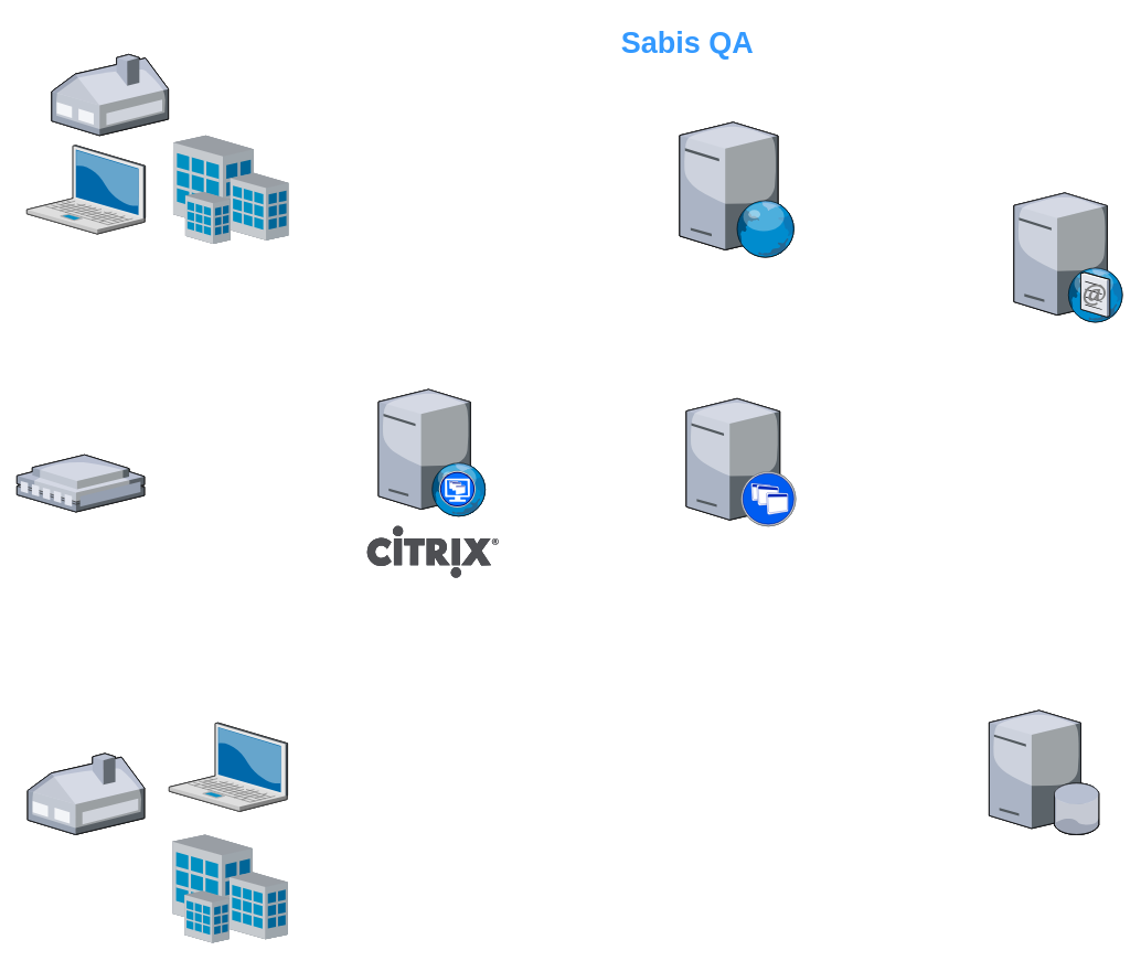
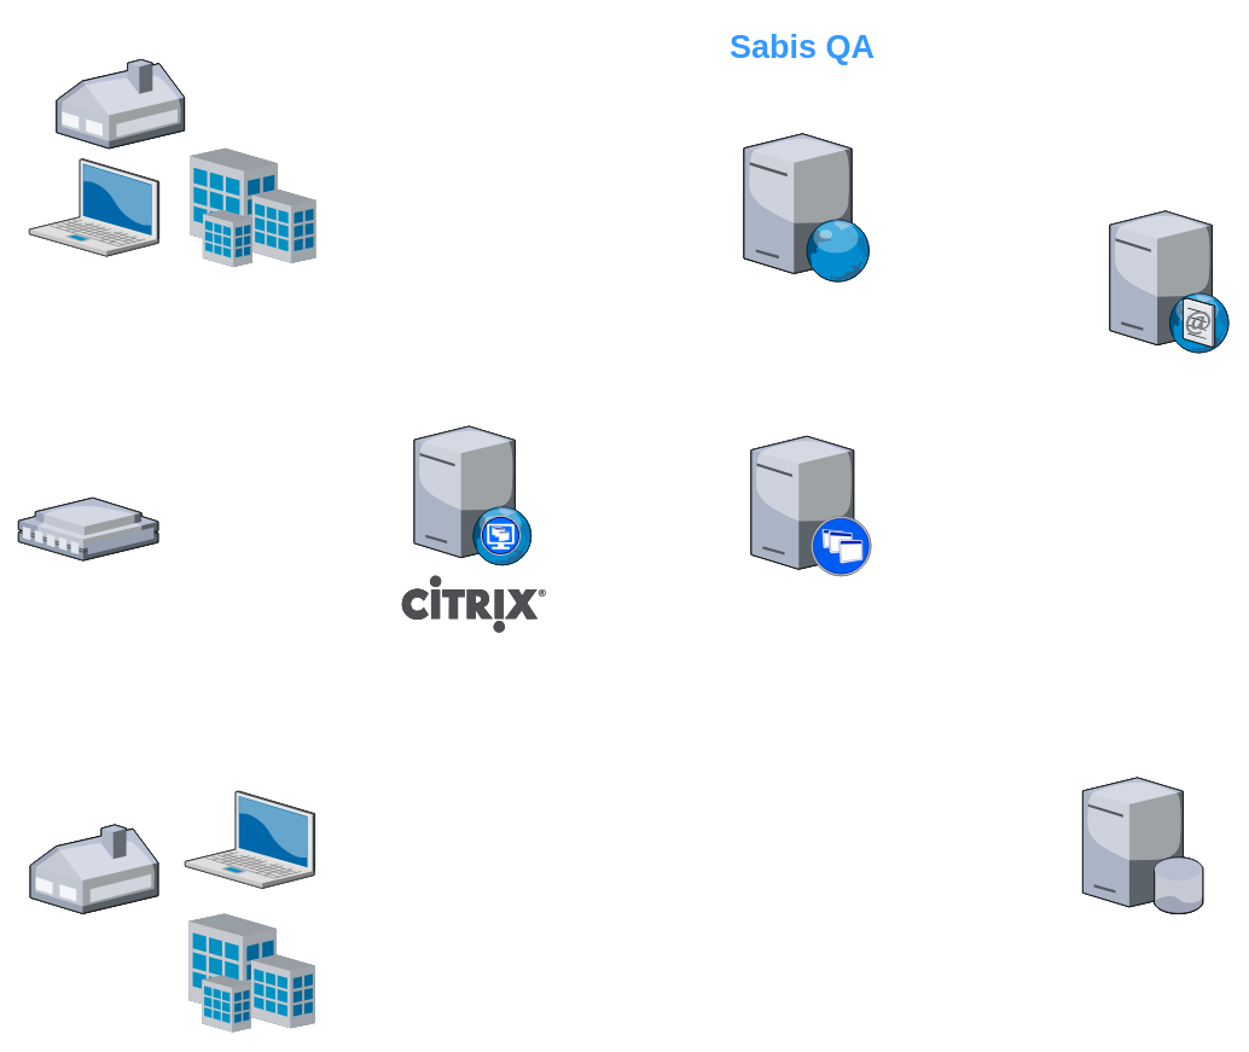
  <mxCell id="0" style=";html=1;" />
  <mxCell id="1" style=";html=1;locked=1;" parent="0" />
- <mxCell id="2" value="&lt;h2&gt;Sabis QA&lt;/h2&gt;" style="text;strokeColor=none;fillColor=none;html=1;fontSize=24;fontStyle=1;verticalAlign=middle;align=center;fontColor=#3399FF;" vertex="1" parent="1"><mxGeometry x="700" y="20" width="260" height="40" as="geometry" /></mxCell>
+ <mxCell id="2" value="&lt;h2&gt;Sabis QA&lt;/h2&gt;" style="text;strokeColor=none;fillColor=none;html=1;fontSize=24;fontStyle=1;verticalAlign=middle;align=center;fontColor=#3399FF;" vertex="1" parent="1"><mxGeometry x="755" y="20" width="260" height="40" as="geometry" /></mxCell>
  <mxCell id="3" value="Grafik" style=";html=1;" parent="0" />
  <mxCell id="4" value="" style="verticalLabelPosition=bottom;aspect=fixed;html=1;verticalAlign=top;strokeColor=none;shape=mxgraph.citrix.xenapp_server;fillColor=#66B2FF;gradientColor=#0066CC;fontSize=14;" vertex="1" parent="3"><mxGeometry x="829" y="470" width="132" height="154" as="geometry" /></mxCell>
  <mxCell id="5" value="" style="verticalLabelPosition=bottom;aspect=fixed;html=1;verticalAlign=top;strokeColor=none;align=center;outlineConnect=0;shape=mxgraph.citrix.database_server;fontColor=#3399FF;" vertex="1" parent="3"><mxGeometry x="1195" y="847" width="133" height="150" as="geometry" /></mxCell>
  <mxCell id="6" value="" style="verticalLabelPosition=bottom;aspect=fixed;html=1;verticalAlign=top;strokeColor=none;align=center;outlineConnect=0;shape=mxgraph.citrix.smtp_server;fontColor=#3399FF;" vertex="1" parent="3"><mxGeometry x="1225" y="217.5" width="132" height="160" as="geometry" /></mxCell>
  <mxCell id="7" value="" style="verticalLabelPosition=bottom;aspect=fixed;html=1;verticalAlign=top;strokeColor=none;align=center;outlineConnect=0;shape=mxgraph.citrix.web_server;fontColor=#3399FF;" vertex="1" parent="3"><mxGeometry x="821" y="136" width="139" height="163" as="geometry" /></mxCell>
  <mxCell id="8" value="" style="group" vertex="1" connectable="0" parent="3"><mxGeometry x="442" y="459" width="160" height="227.5" as="geometry" /></mxCell>
  <mxCell id="9" value="" style="verticalLabelPosition=bottom;aspect=fixed;html=1;verticalAlign=top;strokeColor=none;align=center;outlineConnect=0;shape=mxgraph.citrix.desktop_web;fontColor=#3399FF;" vertex="1" parent="8"><mxGeometry x="15" width="130" height="153" as="geometry" /></mxCell>
  <mxCell id="10" value="" style="verticalLabelPosition=bottom;aspect=fixed;html=1;verticalAlign=top;strokeColor=none;align=center;outlineConnect=0;shape=mxgraph.citrix.citrix_logo;fillColor=#4E4F53;fontColor=#3399FF;" vertex="1" parent="8"><mxGeometry y="165" width="160" height="62.5" as="geometry" /></mxCell>
  <mxCell id="11" value="" style="verticalLabelPosition=bottom;aspect=fixed;html=1;verticalAlign=top;strokeColor=none;align=center;outlineConnect=0;shape=mxgraph.citrix.remote_office;fontColor=#3399FF;" vertex="1" parent="3"><mxGeometry x="20" y="538" width="154" height="69" as="geometry" /></mxCell>
  <mxCell id="12" value="" style="group" vertex="1" connectable="0" parent="3"><mxGeometry x="33" y="862" width="314" height="266" as="geometry" /></mxCell>
  <mxCell id="13" value="" style="verticalLabelPosition=bottom;aspect=fixed;html=1;verticalAlign=top;strokeColor=none;align=center;outlineConnect=0;shape=mxgraph.citrix.laptop_2;fontColor=#3399FF;" vertex="1" parent="12"><mxGeometry x="171" width="143" height="107" as="geometry" /></mxCell>
  <mxCell id="14" value="" style="verticalLabelPosition=bottom;aspect=fixed;html=1;verticalAlign=top;strokeColor=none;align=center;outlineConnect=0;shape=mxgraph.citrix.home_office;fontColor=#3399FF;" vertex="1" parent="12"><mxGeometry y="37" width="141" height="98" as="geometry" /></mxCell>
  <mxCell id="15" value="" style="verticalLabelPosition=bottom;aspect=fixed;html=1;verticalAlign=top;strokeColor=none;align=center;outlineConnect=0;shape=mxgraph.citrix.site;fontColor=#3399FF;" vertex="1" parent="12"><mxGeometry x="175" y="135" width="139" height="131" as="geometry" /></mxCell>
  <mxCell id="16" value="" style="group" vertex="1" connectable="0" parent="3"><mxGeometry x="32" y="54" width="316" height="229" as="geometry" /></mxCell>
  <mxCell id="17" value="" style="verticalLabelPosition=bottom;aspect=fixed;html=1;verticalAlign=top;strokeColor=none;align=center;outlineConnect=0;shape=mxgraph.citrix.laptop_2;fontColor=#3399FF;" vertex="1" parent="16"><mxGeometry y="110" width="143" height="107" as="geometry" /></mxCell>
  <mxCell id="18" value="" style="verticalLabelPosition=bottom;aspect=fixed;html=1;verticalAlign=top;strokeColor=none;align=center;outlineConnect=0;shape=mxgraph.citrix.home_office;fontColor=#3399FF;" vertex="1" parent="16"><mxGeometry x="30" width="141" height="98" as="geometry" /></mxCell>
  <mxCell id="19" value="" style="verticalLabelPosition=bottom;aspect=fixed;html=1;verticalAlign=top;strokeColor=none;align=center;outlineConnect=0;shape=mxgraph.citrix.site;fontColor=#3399FF;" vertex="1" parent="16"><mxGeometry x="177" y="98" width="139" height="131" as="geometry" /></mxCell>
  <mxCell id="20" value="" style="verticalLabelPosition=bottom;aspect=fixed;html=1;verticalAlign=top;strokeColor=none;shape=mxgraph.citrix.xenapp_server;fillColor=#66B2FF;gradientColor=#0066CC;fontSize=14;" vertex="1" parent="3"><mxGeometry x="829" y="470" width="132" height="154" as="geometry" /></mxCell>
  <mxCell id="21" value="" style="verticalLabelPosition=bottom;aspect=fixed;html=1;verticalAlign=top;strokeColor=none;align=center;outlineConnect=0;shape=mxgraph.citrix.database_server;fontColor=#3399FF;" vertex="1" parent="3"><mxGeometry x="1195" y="847" width="133" height="150" as="geometry" /></mxCell>
  <mxCell id="22" value="" style="verticalLabelPosition=bottom;aspect=fixed;html=1;verticalAlign=top;strokeColor=none;align=center;outlineConnect=0;shape=mxgraph.citrix.smtp_server;fontColor=#3399FF;" vertex="1" parent="3"><mxGeometry x="1225" y="217.5" width="132" height="160" as="geometry" /></mxCell>
  <mxCell id="23" value="" style="verticalLabelPosition=bottom;aspect=fixed;html=1;verticalAlign=top;strokeColor=none;align=center;outlineConnect=0;shape=mxgraph.citrix.web_server;fontColor=#3399FF;" vertex="1" parent="3"><mxGeometry x="821" y="136" width="139" height="163" as="geometry" /></mxCell>
  <mxCell id="24" value="" style="group" vertex="1" connectable="0" parent="3"><mxGeometry x="442" y="459" width="160" height="227.5" as="geometry" /></mxCell>
  <mxCell id="25" value="" style="verticalLabelPosition=bottom;aspect=fixed;html=1;verticalAlign=top;strokeColor=none;align=center;outlineConnect=0;shape=mxgraph.citrix.desktop_web;fontColor=#3399FF;" vertex="1" parent="24"><mxGeometry x="15" width="130" height="153" as="geometry" /></mxCell>
  <mxCell id="26" value="" style="verticalLabelPosition=bottom;aspect=fixed;html=1;verticalAlign=top;strokeColor=none;align=center;outlineConnect=0;shape=mxgraph.citrix.citrix_logo;fillColor=#4E4F53;fontColor=#3399FF;" vertex="1" parent="24"><mxGeometry y="165" width="160" height="62.5" as="geometry" /></mxCell>
  <mxCell id="27" value="" style="verticalLabelPosition=bottom;aspect=fixed;html=1;verticalAlign=top;strokeColor=none;align=center;outlineConnect=0;shape=mxgraph.citrix.remote_office;fontColor=#3399FF;" vertex="1" parent="3"><mxGeometry x="20" y="538" width="154" height="69" as="geometry" /></mxCell>
  <mxCell id="28" value="" style="group" vertex="1" connectable="0" parent="3"><mxGeometry x="33" y="862" width="314" height="266" as="geometry" /></mxCell>
  <mxCell id="29" value="" style="verticalLabelPosition=bottom;aspect=fixed;html=1;verticalAlign=top;strokeColor=none;align=center;outlineConnect=0;shape=mxgraph.citrix.laptop_2;fontColor=#3399FF;" vertex="1" parent="28"><mxGeometry x="171" width="143" height="107" as="geometry" /></mxCell>
  <mxCell id="30" value="" style="verticalLabelPosition=bottom;aspect=fixed;html=1;verticalAlign=top;strokeColor=none;align=center;outlineConnect=0;shape=mxgraph.citrix.home_office;fontColor=#3399FF;" vertex="1" parent="28"><mxGeometry y="37" width="141" height="98" as="geometry" /></mxCell>
  <mxCell id="31" value="" style="verticalLabelPosition=bottom;aspect=fixed;html=1;verticalAlign=top;strokeColor=none;align=center;outlineConnect=0;shape=mxgraph.citrix.site;fontColor=#3399FF;" vertex="1" parent="28"><mxGeometry x="175" y="135" width="139" height="131" as="geometry" /></mxCell>
  <mxCell id="32" value="" style="group" vertex="1" connectable="0" parent="3"><mxGeometry x="32" y="54" width="316" height="229" as="geometry" /></mxCell>
  <mxCell id="33" value="" style="verticalLabelPosition=bottom;aspect=fixed;html=1;verticalAlign=top;strokeColor=none;align=center;outlineConnect=0;shape=mxgraph.citrix.laptop_2;fontColor=#3399FF;" vertex="1" parent="32"><mxGeometry y="110" width="143" height="107" as="geometry" /></mxCell>
  <mxCell id="34" value="" style="verticalLabelPosition=bottom;aspect=fixed;html=1;verticalAlign=top;strokeColor=none;align=center;outlineConnect=0;shape=mxgraph.citrix.home_office;fontColor=#3399FF;" vertex="1" parent="32"><mxGeometry x="30" width="141" height="98" as="geometry" /></mxCell>
  <mxCell id="35" value="" style="verticalLabelPosition=bottom;aspect=fixed;html=1;verticalAlign=top;strokeColor=none;align=center;outlineConnect=0;shape=mxgraph.citrix.site;fontColor=#3399FF;" vertex="1" parent="32"><mxGeometry x="177" y="98" width="139" height="131" as="geometry" /></mxCell>
  <mxCell id="36" value="" style="verticalLabelPosition=bottom;aspect=fixed;html=1;verticalAlign=top;strokeColor=none;shape=mxgraph.citrix.xenapp_server;fillColor=#66B2FF;gradientColor=#0066CC;fontSize=14;" vertex="1" parent="3"><mxGeometry x="829" y="470" width="132" height="154" as="geometry" /></mxCell>
  <mxCell id="37" value="" style="verticalLabelPosition=bottom;aspect=fixed;html=1;verticalAlign=top;strokeColor=none;align=center;outlineConnect=0;shape=mxgraph.citrix.database_server;fontColor=#3399FF;" vertex="1" parent="3"><mxGeometry x="1195" y="847" width="133" height="150" as="geometry" /></mxCell>
  <mxCell id="38" value="" style="verticalLabelPosition=bottom;aspect=fixed;html=1;verticalAlign=top;strokeColor=none;align=center;outlineConnect=0;shape=mxgraph.citrix.smtp_server;fontColor=#3399FF;" vertex="1" parent="3"><mxGeometry x="1225" y="217.5" width="132" height="160" as="geometry" /></mxCell>
  <mxCell id="39" value="" style="verticalLabelPosition=bottom;aspect=fixed;html=1;verticalAlign=top;strokeColor=none;align=center;outlineConnect=0;shape=mxgraph.citrix.web_server;fontColor=#3399FF;" vertex="1" parent="3"><mxGeometry x="821" y="136" width="139" height="163" as="geometry" /></mxCell>
  <mxCell id="40" value="" style="group" vertex="1" connectable="0" parent="3"><mxGeometry x="442" y="459" width="160" height="227.5" as="geometry" /></mxCell>
  <mxCell id="41" value="" style="verticalLabelPosition=bottom;aspect=fixed;html=1;verticalAlign=top;strokeColor=none;align=center;outlineConnect=0;shape=mxgraph.citrix.desktop_web;fontColor=#3399FF;" vertex="1" parent="40"><mxGeometry x="15" width="130" height="153" as="geometry" /></mxCell>
  <mxCell id="42" value="" style="verticalLabelPosition=bottom;aspect=fixed;html=1;verticalAlign=top;strokeColor=none;align=center;outlineConnect=0;shape=mxgraph.citrix.citrix_logo;fillColor=#4E4F53;fontColor=#3399FF;" vertex="1" parent="40"><mxGeometry y="165" width="160" height="62.5" as="geometry" /></mxCell>
  <mxCell id="43" value="" style="verticalLabelPosition=bottom;aspect=fixed;html=1;verticalAlign=top;strokeColor=none;align=center;outlineConnect=0;shape=mxgraph.citrix.remote_office;fontColor=#3399FF;" vertex="1" parent="3"><mxGeometry x="20" y="538" width="154" height="69" as="geometry" /></mxCell>
  <mxCell id="44" value="" style="group" vertex="1" connectable="0" parent="3"><mxGeometry x="33" y="862" width="314" height="266" as="geometry" /></mxCell>
  <mxCell id="45" value="" style="verticalLabelPosition=bottom;aspect=fixed;html=1;verticalAlign=top;strokeColor=none;align=center;outlineConnect=0;shape=mxgraph.citrix.laptop_2;fontColor=#3399FF;" vertex="1" parent="44"><mxGeometry x="171" width="143" height="107" as="geometry" /></mxCell>
  <mxCell id="46" value="" style="verticalLabelPosition=bottom;aspect=fixed;html=1;verticalAlign=top;strokeColor=none;align=center;outlineConnect=0;shape=mxgraph.citrix.home_office;fontColor=#3399FF;" vertex="1" parent="44"><mxGeometry y="37" width="141" height="98" as="geometry" /></mxCell>
  <mxCell id="47" value="" style="verticalLabelPosition=bottom;aspect=fixed;html=1;verticalAlign=top;strokeColor=none;align=center;outlineConnect=0;shape=mxgraph.citrix.site;fontColor=#3399FF;" vertex="1" parent="44"><mxGeometry x="175" y="135" width="139" height="131" as="geometry" /></mxCell>
  <mxCell id="48" value="" style="group" vertex="1" connectable="0" parent="3"><mxGeometry x="32" y="54" width="316" height="229" as="geometry" /></mxCell>
  <mxCell id="49" value="" style="verticalLabelPosition=bottom;aspect=fixed;html=1;verticalAlign=top;strokeColor=none;align=center;outlineConnect=0;shape=mxgraph.citrix.laptop_2;fontColor=#3399FF;" vertex="1" parent="48"><mxGeometry y="110" width="143" height="107" as="geometry" /></mxCell>
  <mxCell id="50" value="" style="verticalLabelPosition=bottom;aspect=fixed;html=1;verticalAlign=top;strokeColor=none;align=center;outlineConnect=0;shape=mxgraph.citrix.home_office;fontColor=#3399FF;" vertex="1" parent="48"><mxGeometry x="30" width="141" height="98" as="geometry" /></mxCell>
  <mxCell id="51" value="" style="verticalLabelPosition=bottom;aspect=fixed;html=1;verticalAlign=top;strokeColor=none;align=center;outlineConnect=0;shape=mxgraph.citrix.site;fontColor=#3399FF;" vertex="1" parent="48"><mxGeometry x="177" y="98" width="139" height="131" as="geometry" /></mxCell>
